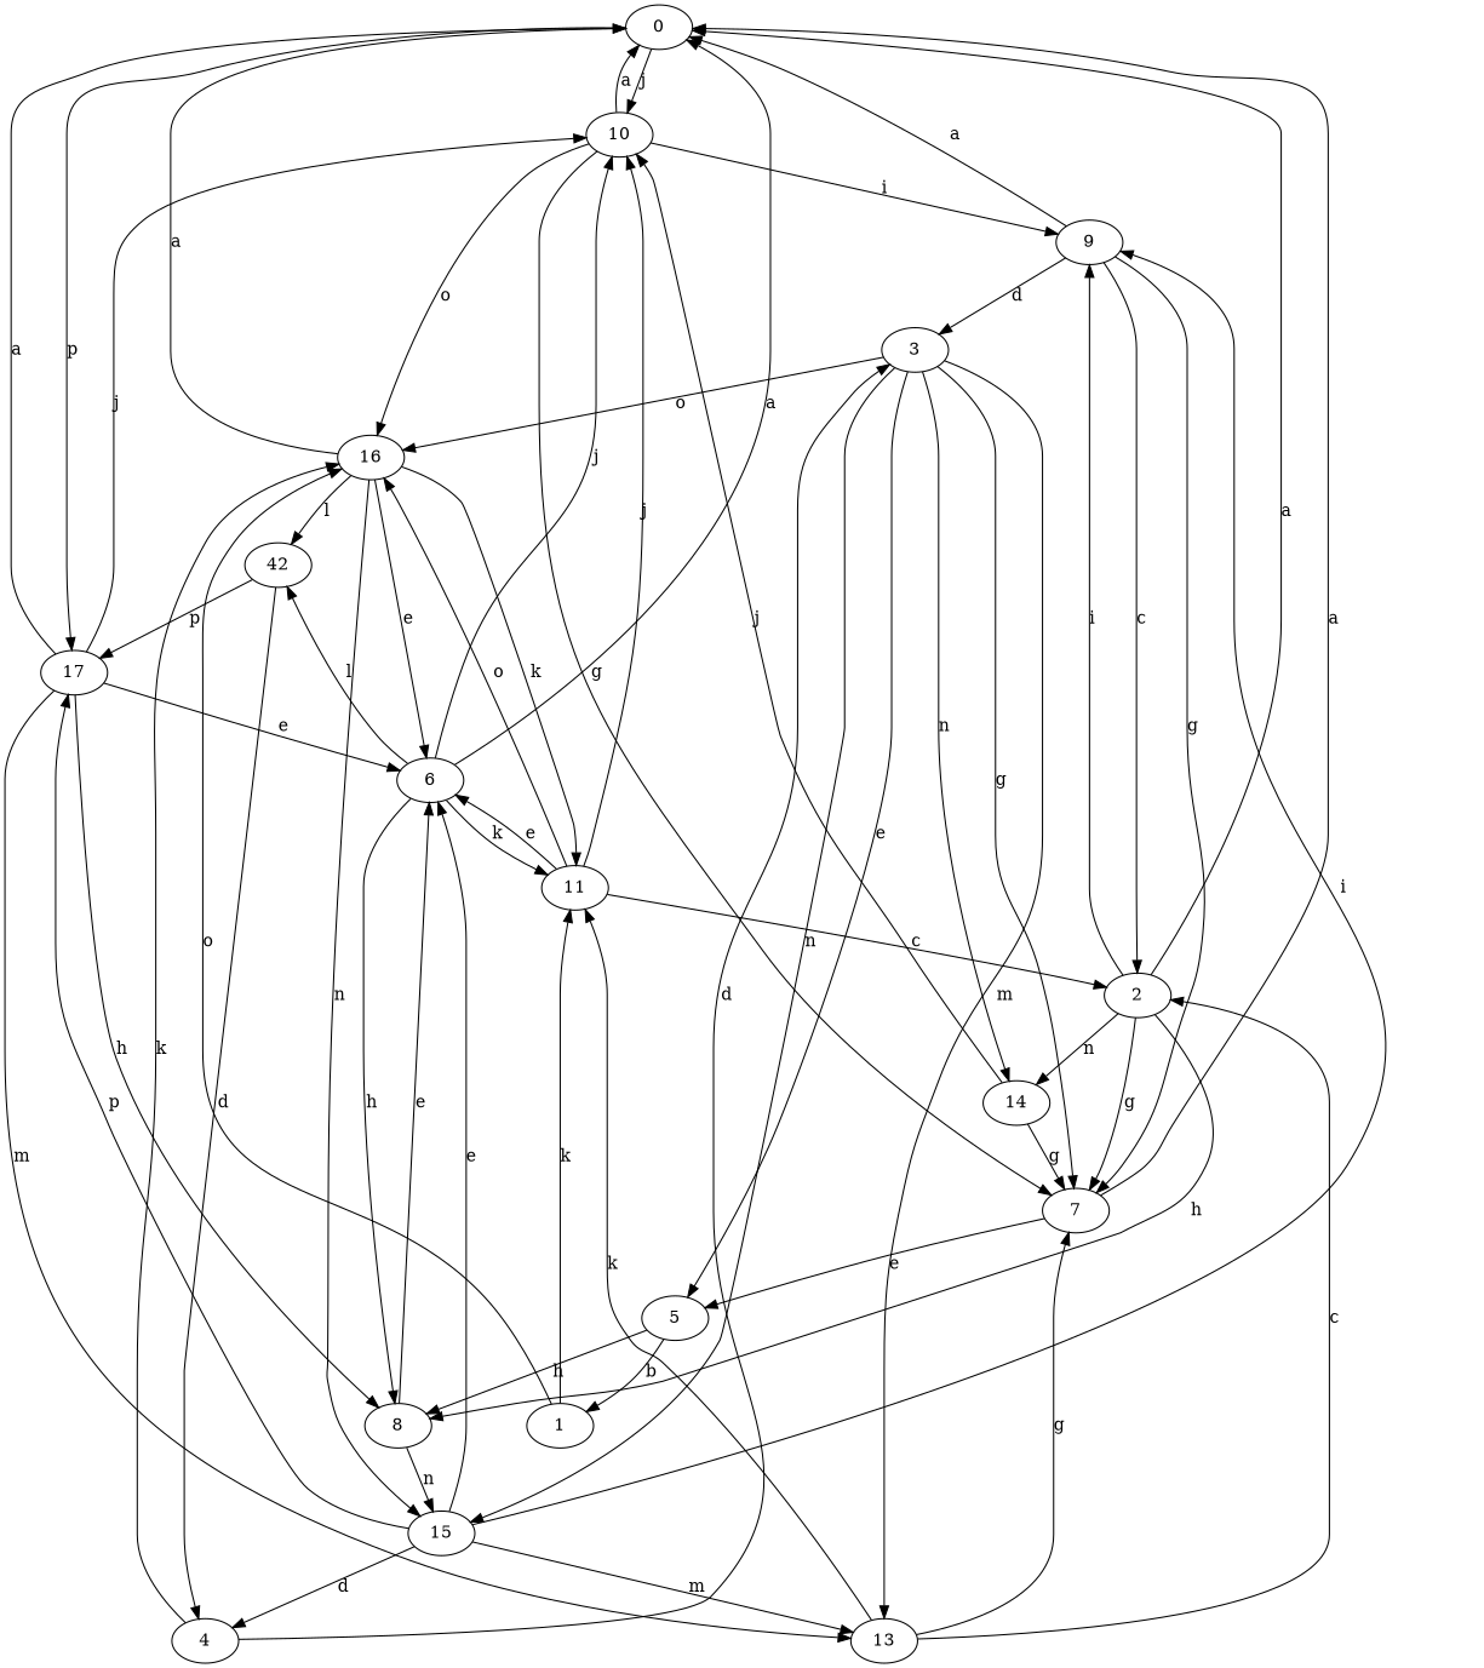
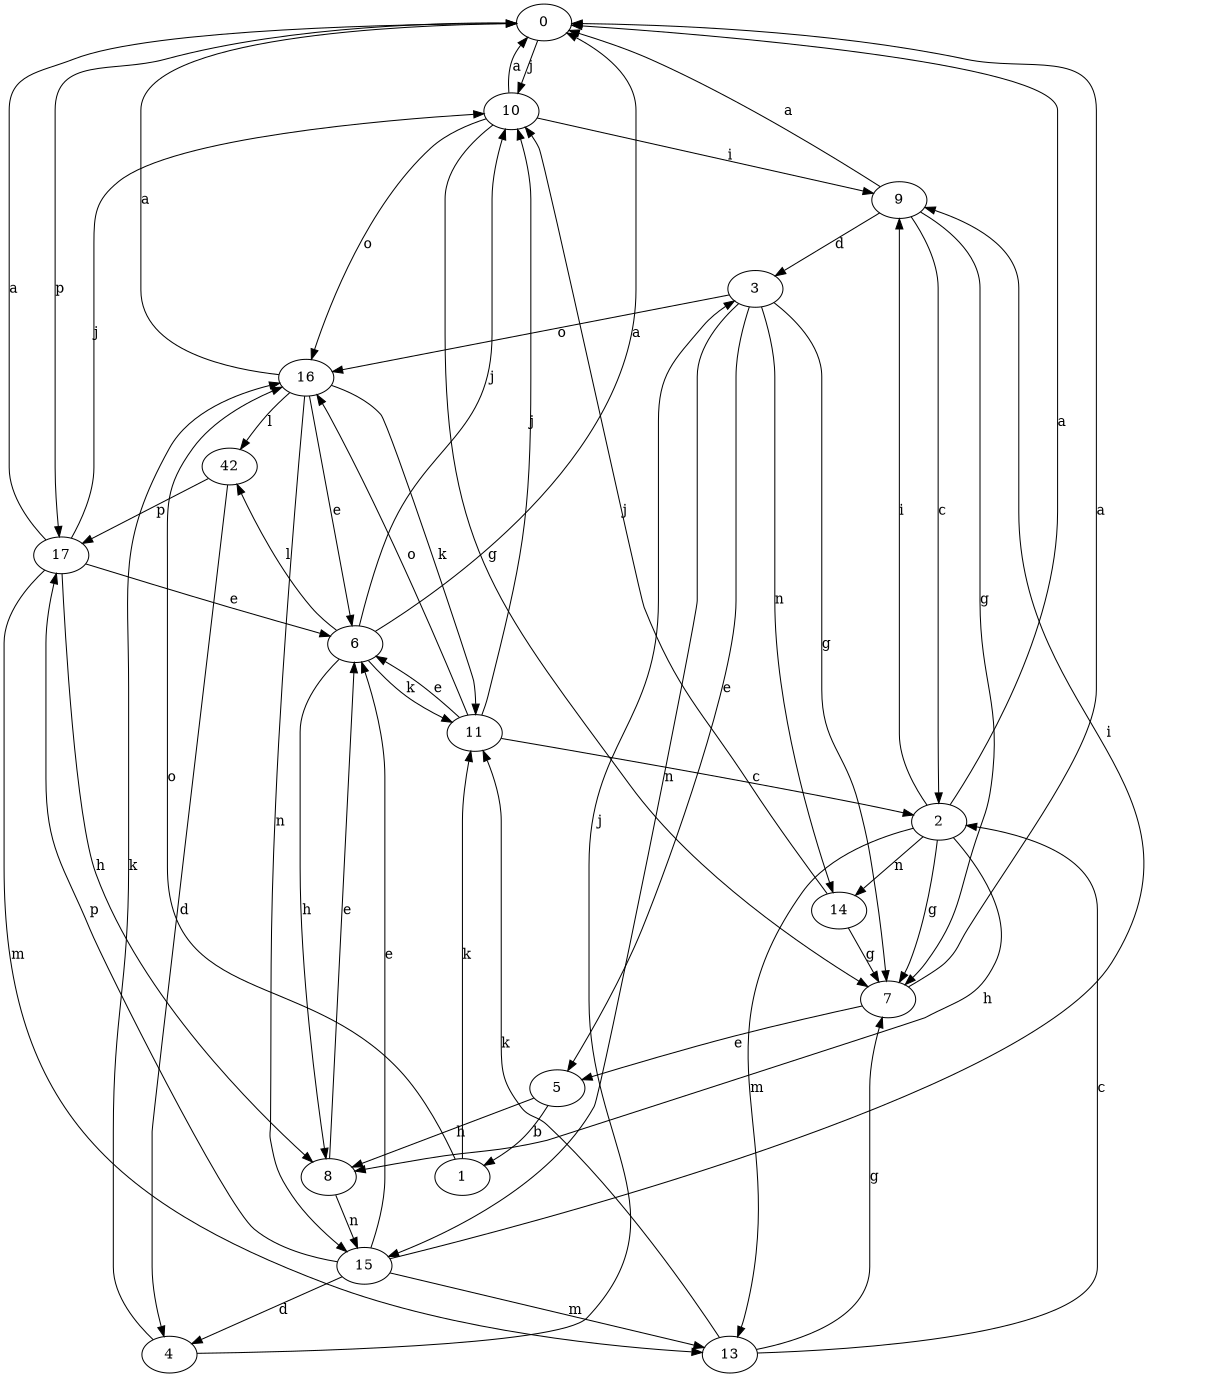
  strict digraph {
    0
    10
    17
    16
    7
    9
    8
    13
    6
    1
    11
    2
    15
    n14 [label=42]
    14
    5
    3
    4
    0 -> 10 [label=j]
    0 -> 17 [label=p]
    10 -> 0 [label=a]
    10 -> 16 [label=o]
    10 -> 7 [label=g]
    10 -> 9 [label=i]
    17 -> 0 [label=a]
    17 -> 10 [label=j]
    17 -> 8 [label=h]
    17 -> 13 [label=m]
    17 -> 6 [label=e]
    16 -> 0 [label=a]
    16 -> 6 [label=e]
    16 -> 11 [label=k]
    16 -> 15 [label=n]
    16 -> n14 [label=l]
    7 -> 0 [label=a]
    7 -> 5 [label=e]
    9 -> 0 [label=a]
    9 -> 7 [label=g]
    9 -> 2 [label=c]
    9 -> 3 [label=d]
    8 -> 6 [label=e]
    8 -> 15 [label=n]
    13 -> 7 [label=g]
    13 -> 11 [label=k]
    13 -> 2 [label=c]
    6 -> 0 [label=a]
    6 -> 10 [label=j]
    6 -> 8 [label=h]
    6 -> 11 [label=k]
    6 -> n14 [label=l]
    1 -> 16 [label=o]
    1 -> 11 [label=k]
    11 -> 10 [label=j]
    11 -> 16 [label=o]
    11 -> 6 [label=e]
    11 -> 2 [label=c]
    2 -> 0 [label=a]
    2 -> 7 [label=g]
    2 -> 9 [label=i]
    2 -> 8 [label=h]
-   3 -> 13 [label=m]
+   2 -> 13 [label=m]
    2 -> 14 [label=n]
    15 -> 17 [label=p]
    15 -> 9 [label=i]
    15 -> 13 [label=m]
    15 -> 6 [label=e]
    15 -> 4 [label=d]
    n14 -> 17 [label=p]
    n14 -> 4 [label=d]
    14 -> 10 [label=j]
    14 -> 7 [label=g]
    5 -> 8 [label=h]
    5 -> 1 [label=b]
    3 -> 16 [label=o]
    3 -> 7 [label=g]
    3 -> 15 [label=n]
    3 -> 14 [label=n]
    3 -> 5 [label=e]
    4 -> 16 [label=k]
-   4 -> 3 [label=d]
+   4 -> 3 [label=j]
  }
